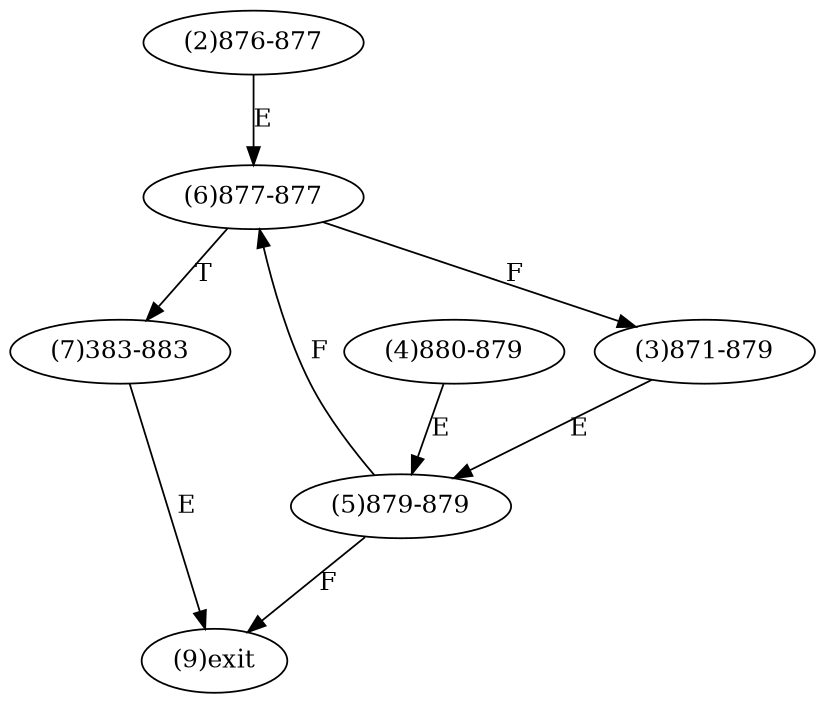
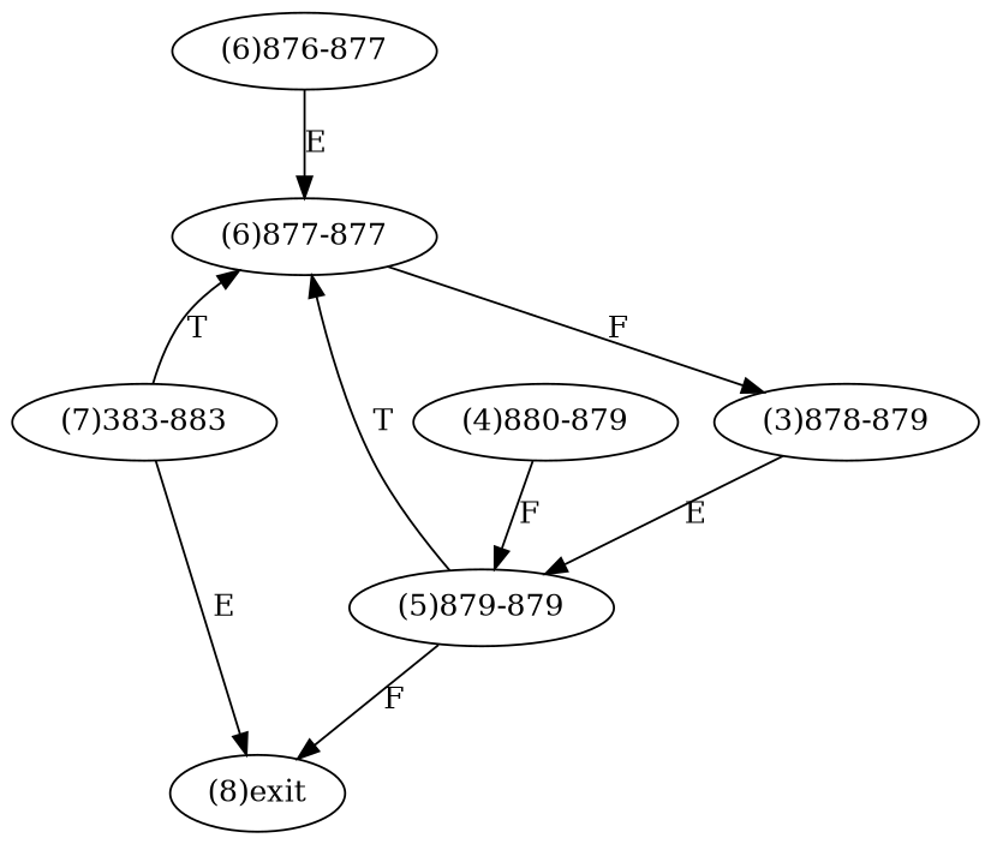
  digraph {
-   n1 [label="(2)876-877"]
+   n1 [label="(6)876-877"]
    n2 [label="(6)877-877"]
-   n3 [label="(3)871-879"]
+   n3 [label="(3)878-879"]
    n4 [label="(7)383-883"]
    n5 [label="(5)879-879"]
-   n6 [label="(9)exit"]
+   n6 [label="(8)exit"]
    n7 [label="(4)880-879"]
    n1 -> n2 [label=E]
    n2 -> n3 [label=F]
-   n2 -> n4 [label=T]
+   n4 -> n2 [label=T]
    n3 -> n5 [label=E]
    n4 -> n6 [label=E]
-   n5 -> n2 [label=F]
+   n5 -> n2 [label=T]
    n5 -> n6 [label=F]
-   n7 -> n5 [label=E]
+   n7 -> n5 [label=F]
  }
